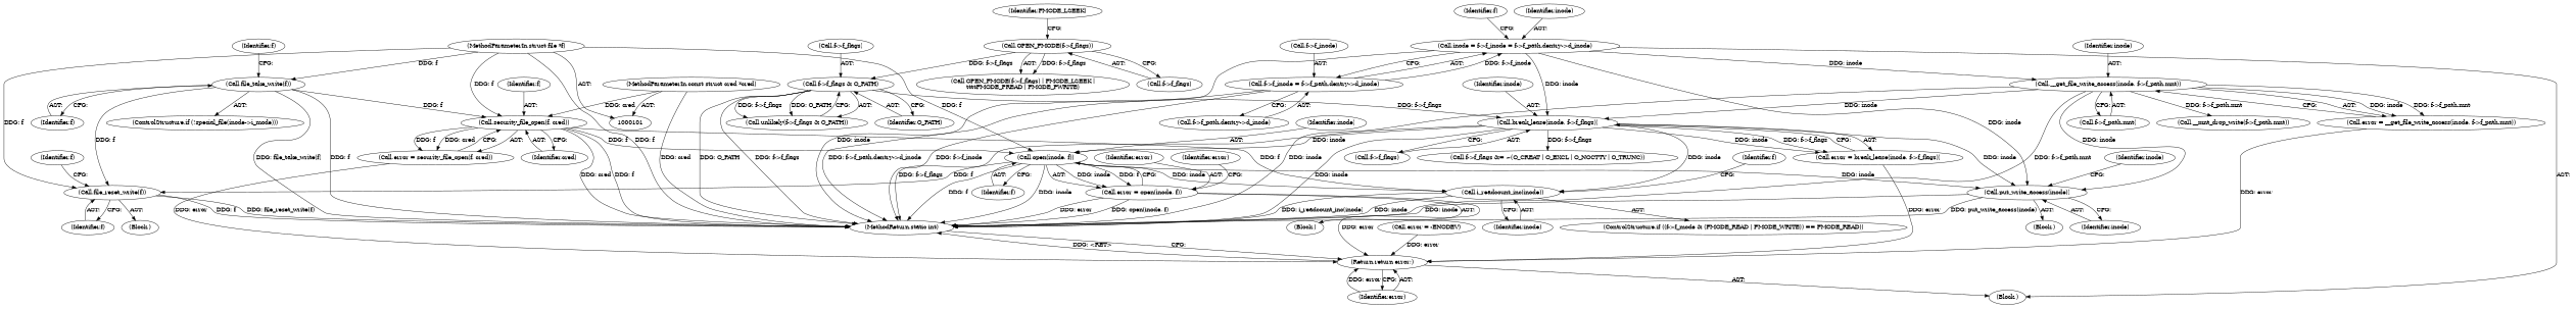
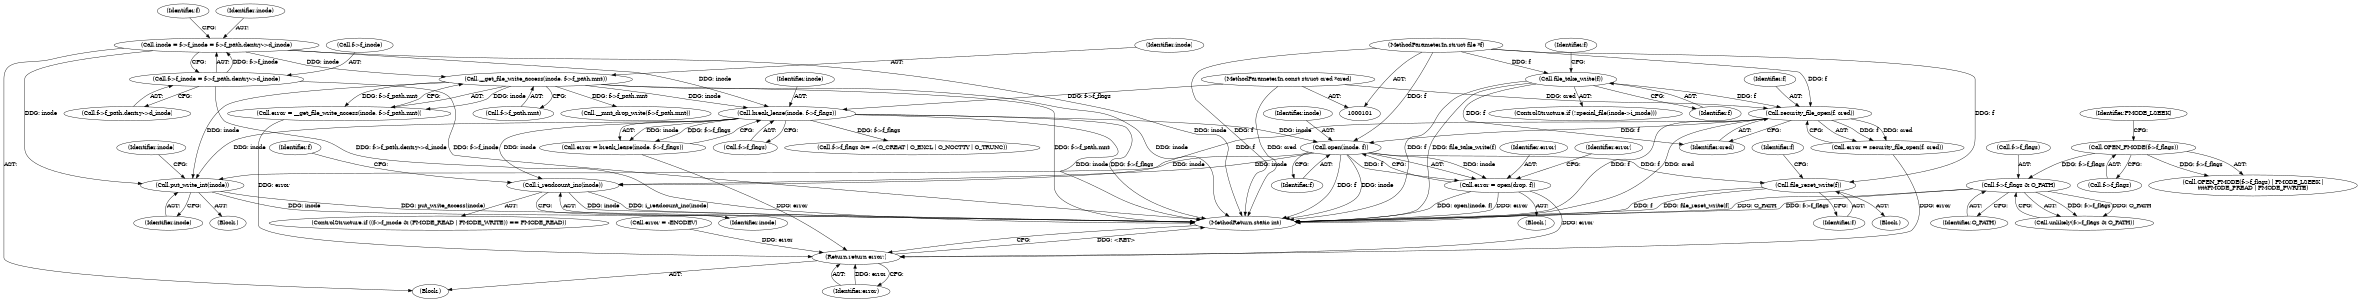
  digraph {
    n1 [label="(Call,open(inode, f))"]
-   n2 [label="(Call,error = open(inode, f))"]
+   n2 [label="(Call,error = open(drop, f))"]
    n3 [label="(Call,i_readcount_inc(inode))"]
-   n4 [label="(Call,put_write_access(inode))"]
+   n4 [label="(Call,put_write_int(inode))"]
    n5 [label="(Call,file_reset_write(f))"]
    n6 [label="(MethodReturn,static int)"]
    n7 [label="(Identifier,f)"]
    n8 [label="(Return,return error;)"]
    n9 [label="(Block,)"]
    n10 [label="(ControlStructure,if ((f->f_mode & (FMODE_READ | FMODE_WRITE)) == FMODE_READ))"]
    n11 [label="(Identifier,inode)"]
    n12 [label="(Identifier,inode)"]
    n13 [label="(Block,)"]
    n14 [label="(Identifier,f)"]
    n15 [label="(Block,)"]
    n16 [label="(Call,break_lease(inode, f->f_flags))"]
    n17 [label="(Call,f->f_flags &= ~(O_CREAT | O_EXCL | O_NOCTTY | O_TRUNC))"]
    n18 [label="(Call,error = break_lease(inode, f->f_flags))"]
    n19 [label="(Call,f->f_flags)"]
    n20 [label="(Call,inode = f->f_inode = f->f_path.dentry->d_inode)"]
    n21 [label="(Call,f->f_inode = f->f_path.dentry->d_inode)"]
    n22 [label="(Call,__get_file_write_access(inode, f->f_path.mnt))"]
    n23 [label="(Block,)"]
    n24 [label="(Call,f->f_path.dentry->d_inode)"]
    n25 [label="(Call,f->f_path.mnt)"]
    n26 [label="(Call,__mnt_drop_write(f->f_path.mnt))"]
    n27 [label="(Call,error = __get_file_write_access(inode, f->f_path.mnt))"]
    n28 [label="(Call,f->f_flags & O_PATH)"]
    n29 [label="(Identifier,O_PATH)"]
    n30 [label="(Call,unlikely(f->f_flags & O_PATH))"]
    n31 [label="(Call,OPEN_FMODE(f->f_flags))"]
    n32 [label="(Call,OPEN_FMODE(f->f_flags) | FMODE_LSEEK |\n\t\t\t\tFMODE_PREAD | FMODE_PWRITE)"]
    n33 [label="(Call,f->f_flags)"]
    n34 [label="(Call,security_file_open(f, cred))"]
    n35 [label="(Call,error = security_file_open(f, cred))"]
    n36 [label="(Identifier,cred)"]
    n37 [label="(Call,file_take_write(f))"]
    n38 [label="(Identifier,f)"]
    n39 [label="(ControlStructure,if (!special_file(inode->i_mode)))"]
    n40 [label="(MethodParameterIn,struct file *f)"]
    1000101
    n42 [label="(MethodParameterIn,const struct cred *cred)"]
    n43 [label="(Identifier,error)"]
    n44 [label="(Call,error = -ENODEV)"]
    n45 [label="(Identifier,inode)"]
    n46 [label="(Identifier,f)"]
    n47 [label="(Call,f->f_flags)"]
    n48 [label="(Identifier,error)"]
    n49 [label="(Identifier,inode)"]
    n50 [label="(Identifier,f)"]
    n51 [label="(Identifier,FMODE_LSEEK)"]
    n52 [label="(Identifier,error)"]
    n53 [label="(Call,f->f_inode)"]
    n54 [label="(Identifier,f)"]
    n55 [label="(Identifier,inode)"]
    n56 [label="(Identifier,f)"]
    n57 [label="(Identifier,f)"]
    n58 [label="(Identifier,inode)"]
    n59 [label="(Identifier,inode)"]
    n1 -> n2 [label="AST: "]
    n1 -> n2 [label="DDG: inode"]
    n1 -> n2 [label="DDG: f"]
    n1 -> n3 [label="DDG: inode"]
    n1 -> n4 [label="DDG: inode"]
    n1 -> n5 [label="DDG: f"]
    n1 -> n6 [label="DDG: f"]
    n1 -> n6 [label="DDG: inode"]
    n1 -> n7 [label="CFG: "]
    n2 -> n1 [label="CFG: "]
    n2 -> n6 [label="DDG: open(inode, f)"]
    n2 -> n6 [label="DDG: error"]
    n2 -> n8 [label="DDG: error"]
    n2 -> n9 [label="AST: "]
    n3 -> n6 [label="DDG: inode"]
    n3 -> n6 [label="DDG: i_readcount_inc(inode)"]
    n3 -> n10 [label="AST: "]
    n3 -> n11 [label="CFG: "]
    n4 -> n6 [label="DDG: put_write_access(inode)"]
    n4 -> n6 [label="DDG: inode"]
    n4 -> n12 [label="CFG: "]
    n4 -> n13 [label="AST: "]
    n5 -> n6 [label="DDG: file_reset_write(f)"]
    n5 -> n6 [label="DDG: f"]
    n5 -> n14 [label="CFG: "]
    n5 -> n15 [label="AST: "]
    n6 -> n8 [label="CFG: "]
    n7 -> n1 [label="AST: "]
    n8 -> n6 [label="DDG: <RET>"]
    n8 -> n23 [label="AST: "]
    n8 -> n43 [label="CFG: "]
    n11 -> n3 [label="AST: "]
    n12 -> n4 [label="AST: "]
    n14 -> n5 [label="AST: "]
    n16 -> n1 [label="DDG: inode"]
    n16 -> n3 [label="DDG: inode"]
    n16 -> n4 [label="DDG: inode"]
    n16 -> n6 [label="DDG: f->f_flags"]
    n16 -> n6 [label="DDG: inode"]
    n16 -> n17 [label="DDG: f->f_flags"]
    n16 -> n18 [label="AST: "]
    n16 -> n18 [label="DDG: inode"]
    n16 -> n18 [label="DDG: f->f_flags"]
    n16 -> n19 [label="CFG: "]
    n18 -> n8 [label="DDG: error"]
    n18 -> n16 [label="CFG: "]
    n19 -> n16 [label="AST: "]
    n20 -> n4 [label="DDG: inode"]
    n20 -> n6 [label="DDG: inode"]
    n20 -> n16 [label="DDG: inode"]
    n20 -> n21 [label="CFG: "]
    n20 -> n22 [label="DDG: inode"]
    n20 -> n23 [label="AST: "]
    n21 -> n6 [label="DDG: f->f_inode"]
    n21 -> n6 [label="DDG: f->f_path.dentry->d_inode"]
    n21 -> n20 [label="AST: "]
    n21 -> n20 [label="DDG: f->f_inode"]
    n21 -> n24 [label="CFG: "]
    n22 -> n4 [label="DDG: inode"]
    n22 -> n6 [label="DDG: f->f_path.mnt"]
    n22 -> n6 [label="DDG: inode"]
    n22 -> n16 [label="DDG: inode"]
    n22 -> n25 [label="CFG: "]
    n22 -> n26 [label="DDG: f->f_path.mnt"]
    n22 -> n27 [label="AST: "]
    n22 -> n27 [label="DDG: inode"]
    n22 -> n27 [label="DDG: f->f_path.mnt"]
    n24 -> n21 [label="AST: "]
    n25 -> n22 [label="AST: "]
    n27 -> n8 [label="DDG: error"]
    n27 -> n22 [label="CFG: "]
    n28 -> n6 [label="DDG: f->f_flags"]
    n28 -> n6 [label="DDG: O_PATH"]
-   n28 -> n16 [label="DDG: f->f_flags"]
+   n42 -> n16 [label="DDG: f->f_flags"]
    n28 -> n29 [label="CFG: "]
    n28 -> n30 [label="AST: "]
    n28 -> n30 [label="DDG: f->f_flags"]
    n28 -> n30 [label="DDG: O_PATH"]
    n29 -> n28 [label="AST: "]
    n30 -> n28 [label="CFG: "]
    n31 -> n28 [label="DDG: f->f_flags"]
    n31 -> n32 [label="AST: "]
    n31 -> n32 [label="DDG: f->f_flags"]
    n31 -> n33 [label="CFG: "]
    n33 -> n31 [label="AST: "]
    n34 -> n1 [label="DDG: f"]
    n34 -> n3 [label="DDG: f"]
    n34 -> n6 [label="DDG: f"]
    n34 -> n6 [label="DDG: cred"]
    n34 -> n35 [label="AST: "]
    n34 -> n35 [label="DDG: f"]
    n34 -> n35 [label="DDG: cred"]
    n34 -> n36 [label="CFG: "]
    n35 -> n8 [label="DDG: error"]
    n35 -> n34 [label="CFG: "]
    n36 -> n34 [label="AST: "]
-   n37 -> n5 [label="DDG: f"]
+   n37 -> n36 [label="DDG: f"]
    n37 -> n6 [label="DDG: file_take_write(f)"]
    n37 -> n6 [label="DDG: f"]
    n37 -> n34 [label="DDG: f"]
    n37 -> n38 [label="CFG: "]
    n37 -> n39 [label="AST: "]
    n38 -> n37 [label="AST: "]
    n40 -> n1 [label="DDG: f"]
    n40 -> n5 [label="DDG: f"]
    n40 -> n6 [label="DDG: f"]
    n40 -> n34 [label="DDG: f"]
    n40 -> n37 [label="DDG: f"]
    n40 -> 1000101 [label="AST: "]
    n42 -> n6 [label="DDG: cred"]
    n42 -> n34 [label="DDG: cred"]
    n42 -> 1000101 [label="AST: "]
    n43 -> n8 [label="AST: "]
    n43 -> n8 [label="DDG: error"]
    n44 -> n8 [label="DDG: error"]
    n45 -> n16 [label="AST: "]
    n46 -> n34 [label="AST: "]
    n47 -> n28 [label="AST: "]
    n48 -> n2 [label="AST: "]
    n49 -> n4 [label="CFG: "]
    n50 -> n5 [label="CFG: "]
    n51 -> n31 [label="CFG: "]
    n52 -> n2 [label="CFG: "]
    n53 -> n21 [label="AST: "]
    n54 -> n20 [label="CFG: "]
    n55 -> n20 [label="AST: "]
    n56 -> n37 [label="CFG: "]
    n57 -> n3 [label="CFG: "]
    n58 -> n1 [label="AST: "]
    n59 -> n22 [label="AST: "]
  }
